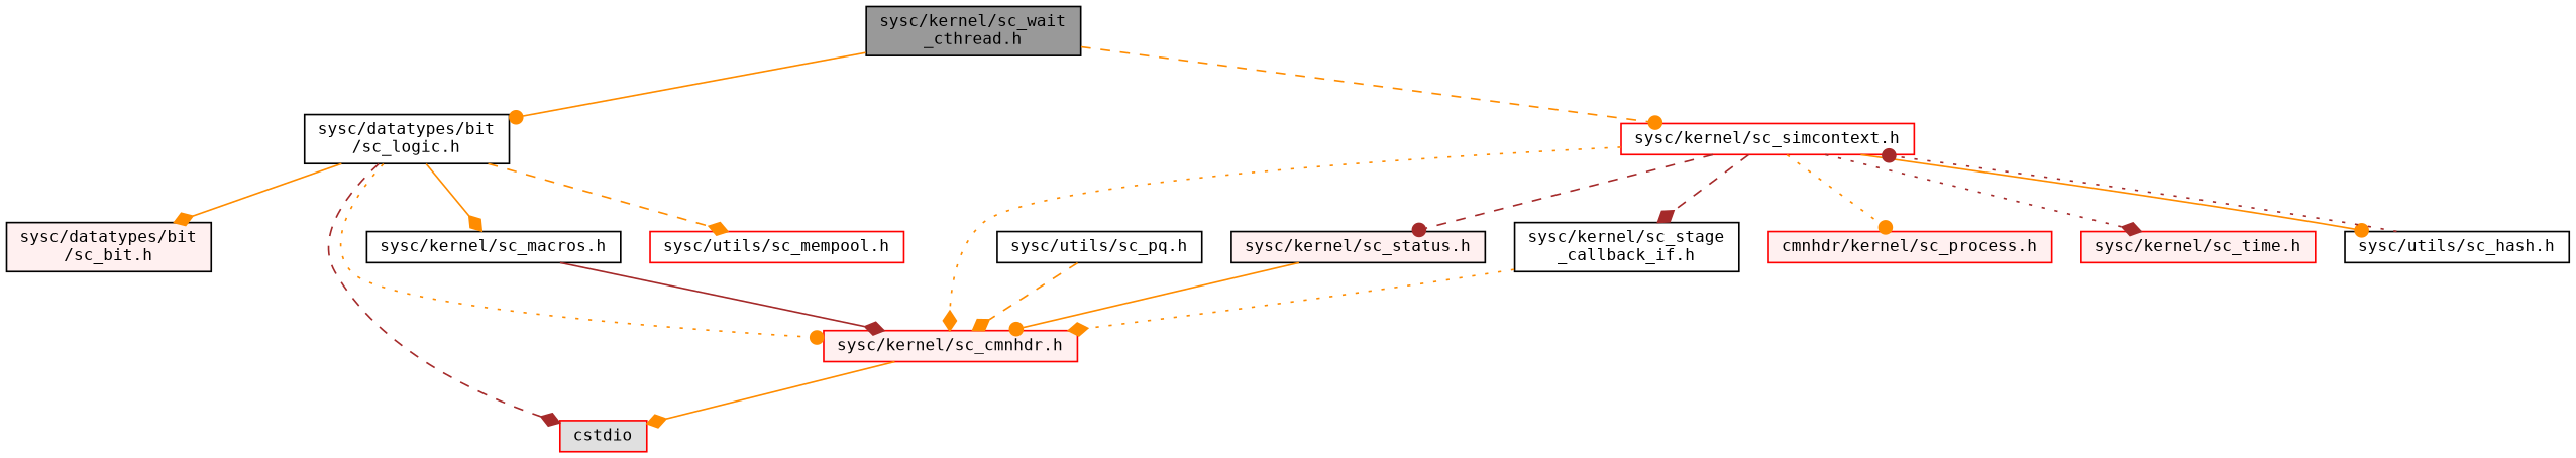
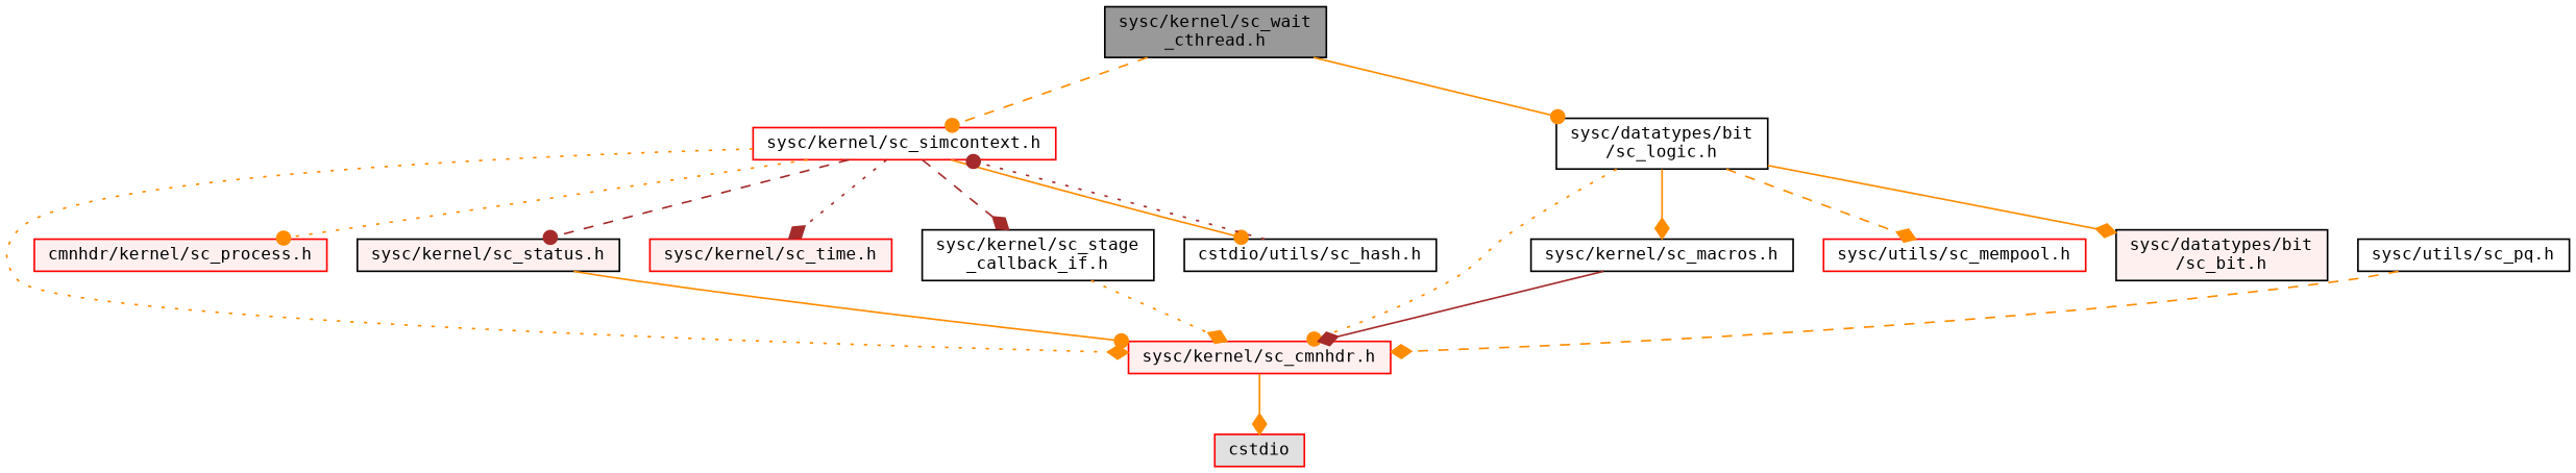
  digraph {
    fontname="DejaVu Sans Mono"
    node [color=black fillcolor=white fontname="DejaVu Sans Mono" fontsize=10 shape=box style=filled]
    edge [arrowhead=diamond color=darkorange fontname="DejaVu Sans Mono" fontsize=10 labelfontname=FreeSans labelfontsize=10 style=solid]
    n1 [fillcolor=grey60 fontcolor=black height=0.2 label="sysc/kernel/sc_wait\l_cthread.h" width=0.4]
    n2 [color=red height=0.2 label="sysc/kernel/sc_simcontext.h" width=0.4]
    n3 [height=0.2 label="sysc/datatypes/bit\l/sc_logic.h" width=0.4]
    n4 [color=red fillcolor="#FFF0F0" height=0.2 label="sysc/kernel/sc_cmnhdr.h" width=0.4]
    n5 [color=red fillcolor="#FFF0F0" height=0.2 label="cmnhdr/kernel/sc_process.h" width=0.4]
    n6 [fillcolor="#FFF0F0" height=0.2 label="sysc/kernel/sc_status.h" width=0.4]
    n7 [color=red fillcolor="#FFF0F0" height=0.2 label="sysc/kernel/sc_time.h" width=0.4]
    n8 [height=0.2 label="sysc/kernel/sc_stage\l_callback_if.h" width=0.4]
-   n9 [height=0.2 label="sysc/utils/sc_hash.h" width=0.4]
+   n9 [height=0.2 label="cstdio/utils/sc_hash.h" width=0.4]
    n10 [color=red fillcolor="#E0E0E0" height=0.2 label=cstdio width=0.4]
    n11 [height=0.2 label="sysc/kernel/sc_macros.h" width=0.4]
    n12 [color=red height=0.2 label="sysc/utils/sc_mempool.h" width=0.4]
    n13 [fillcolor="#FFF0F0" height=0.2 label="sysc/datatypes/bit\l/sc_bit.h" width=0.4]
    n14 [height=0.2 label="sysc/utils/sc_pq.h" width=0.4]
    n1 -> n2 [arrowhead=dot style=dashed]
    n1 -> n3 [arrowhead=dot]
    n2 -> n4 [style=dotted]
    n2 -> n5 [arrowhead=dot style=dotted]
    n2 -> n6 [arrowhead=dot color=brown style=dashed]
    n2 -> n7 [color=brown style=dotted]
    n2 -> n8 [color=brown style=dashed]
    n2 -> n9 [arrowhead=dot]
    n3 -> n4 [arrowhead=dot style=dotted]
-   n3 -> n10 [color=brown style=dashed]
    n3 -> n11
    n3 -> n12 [style=dashed]
    n3 -> n13
    n4 -> n10
    n6 -> n4 [arrowhead=dot]
    n8 -> n4 [style=dotted]
    n9 -> n2 [arrowhead=dot color=brown style=dotted]
    n11 -> n4 [color=brown]
    n14 -> n4 [style=dashed]
  }
